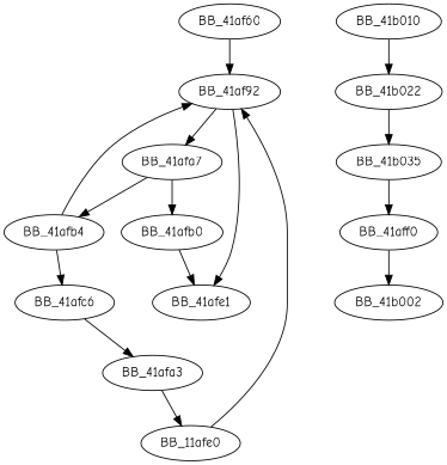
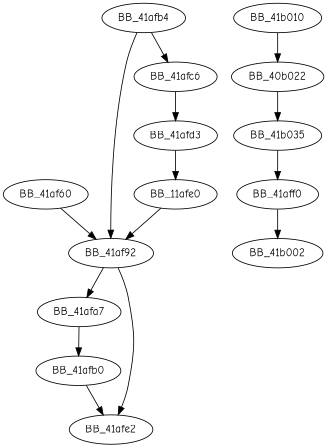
  digraph {
    fontname="Comic Neue"
    node [fontname="Comic Neue"]
    edge [fontname="Comic Neue"]
    BB_41af60
    BB_41af92
    BB_41afa7
-   BB_41afe2 [label=BB_41afe1]
+   BB_41afe2
    BB_41afb0
    BB_41afb4
    BB_41afc6
-   BB_41afd3 [label=BB_41afa3]
+   BB_41afd3
    n9 [label=BB_11afe0]
    BB_41aff0
    BB_41b002
    BB_41b035
    BB_41b010
-   BB_41b022
+   BB_41b022 [label=BB_40b022]
    BB_41af60 -> BB_41af92
    BB_41af92 -> BB_41afa7
    BB_41af92 -> BB_41afe2
    BB_41afa7 -> BB_41afb0
-   BB_41afa7 -> BB_41afb4
    BB_41afb0 -> BB_41afe2
    BB_41afb4 -> BB_41af92
    BB_41afb4 -> BB_41afc6
    BB_41afc6 -> BB_41afd3
    BB_41afd3 -> n9
    n9 -> BB_41af92
    BB_41aff0 -> BB_41b002
    BB_41b035 -> BB_41aff0
    BB_41b010 -> BB_41b022
    BB_41b022 -> BB_41b035
  }
